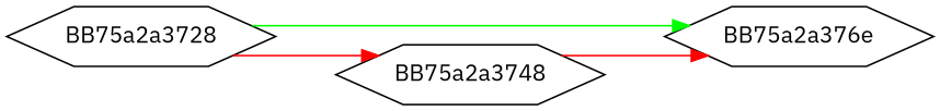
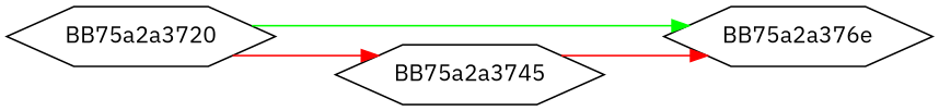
  digraph {
    fontname="IBM Plex Sans"
    rankdir=LR
    splines=ortho
    node [fontname="IBM Plex Sans" shape=hexagon]
    edge [arrowhead=normal color=red fontname="IBM Plex Sans"]
    n1 [label=BB75a2a376e]
-   BB75a2a3728
-   BB75a2a3745 [label=BB75a2a3748]
+   BB75a2a3728 [label=BB75a2a3720]
+   BB75a2a3745
    BB75a2a3728 -> n1 [color=green]
    BB75a2a3728 -> BB75a2a3745
    BB75a2a3745 -> n1
  }
